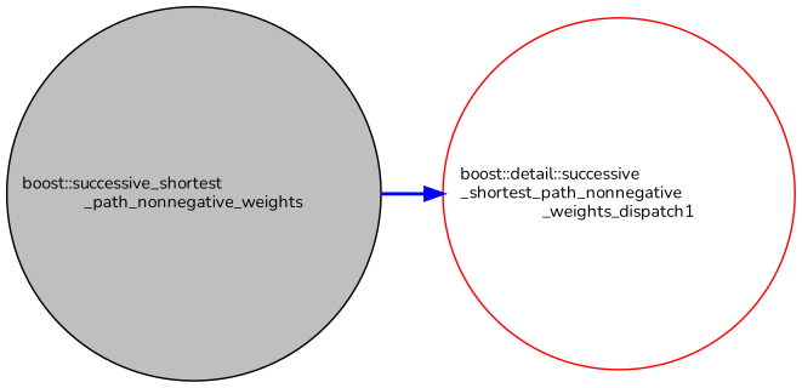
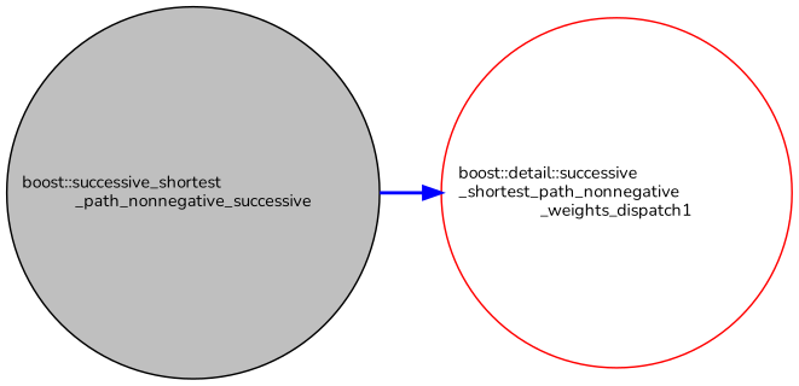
  digraph {
    rankdir=LR
    fontname=Nunito
    node [fontname=Nunito fontsize=10 shape=circle style=filled]
-   n1 [color=black fillcolor=grey75 fontcolor=black height=0.2 label="boost::successive_shortest\l_path_nonnegative_weights" width=0.4]
+   n1 [color=black fillcolor=grey75 fontcolor=black height=0.2 label="boost::successive_shortest\l_path_nonnegative_successive" width=0.4]
    n2 [color=red fillcolor=white height=0.2 label="boost::detail::successive\l_shortest_path_nonnegative\l_weights_dispatch1" width=0.4]
    n1 -> n2 [color=blue fontname=Nunito fontsize=10 labelfontname=Helvetica labelfontsize=10 style=bold]
  }
